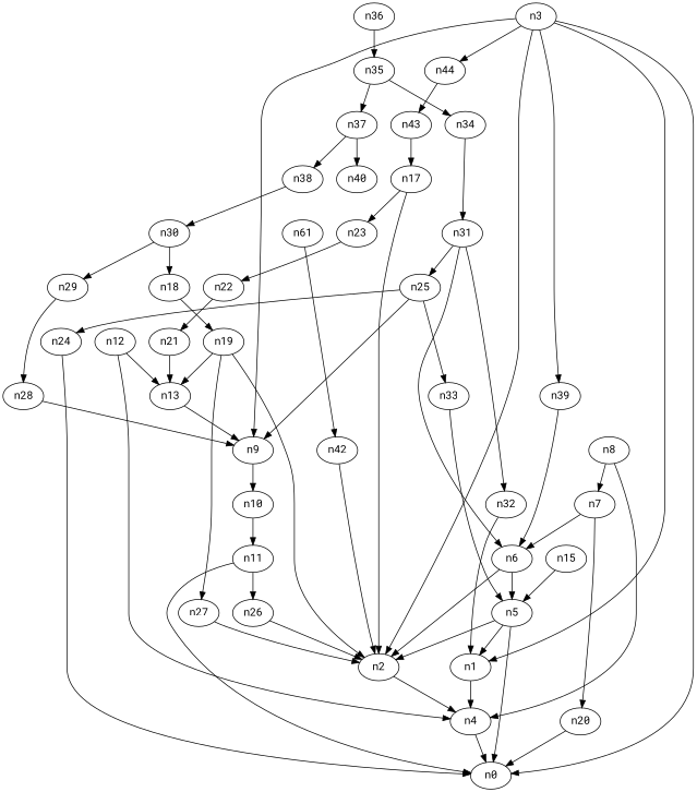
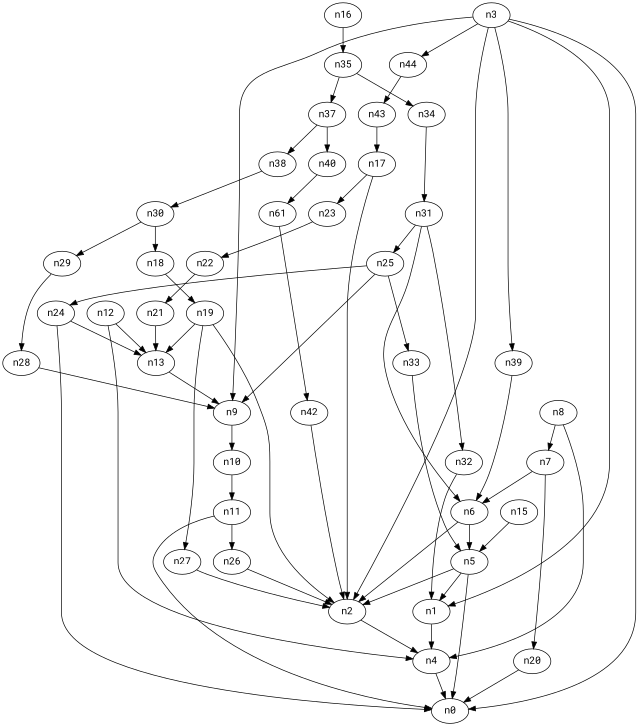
  digraph {
    fontname="Roboto Mono"
    node [fontname="Roboto Mono"]
    edge [fontname="Roboto Mono"]
    n1
    n4
    n0
    n2
    n3
    n9
    n39
    n44
    n10
    n6
    n43
    n11
    n5
    n17
    n7
    n20
    n8
    n26
    n12
    n13
    n15
-   n36
+   n36 [label=n16]
    n35
    n34
    n37
    n23
    n22
    n21
    n18
    n19
    n27
    n24
    n25
    n33
    n28
    n29
    n30
    n31
    n32
    n38
    n40
    n41 [label=n61]
    n42
    n1 -> n4
    n4 -> n0
    n2 -> n4
    n3 -> n1
    n3 -> n0
    n3 -> n2
    n3 -> n9
    n3 -> n39
    n3 -> n44
    n9 -> n10
    n39 -> n6
    n44 -> n43
    n10 -> n11
    n6 -> n2
    n6 -> n5
    n43 -> n17
    n11 -> n0
    n11 -> n26
    n5 -> n1
    n5 -> n0
    n5 -> n2
    n17 -> n2
    n17 -> n23
    n7 -> n6
    n7 -> n20
    n20 -> n0
    n8 -> n4
    n8 -> n7
    n26 -> n2
    n12 -> n4
    n12 -> n13
    n13 -> n9
    n15 -> n5
    n36 -> n35
    n35 -> n34
    n35 -> n37
    n34 -> n31
    n37 -> n38
    n37 -> n40
    n23 -> n22
    n22 -> n21
    n21 -> n13
    n18 -> n19
    n19 -> n2
    n19 -> n13
    n19 -> n27
    n27 -> n2
    n24 -> n0
+   n24 -> n13
    n25 -> n9
    n25 -> n24
    n25 -> n33
    n33 -> n5
    n28 -> n9
    n29 -> n28
    n30 -> n18
    n30 -> n29
    n31 -> n6
    n31 -> n25
    n31 -> n32
    n32 -> n1
    n38 -> n30
+   n40 -> n41
    n41 -> n42
    n42 -> n2
  }
